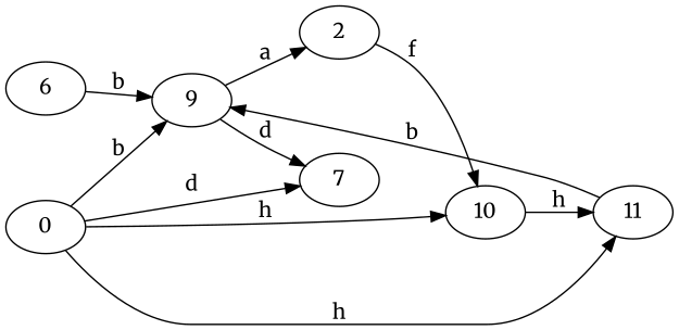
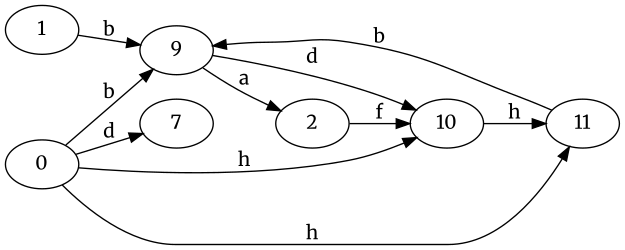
  strict digraph {
    fontname=Merriweather
    rankdir=LR
    node [fontname=Merriweather]
    edge [fontname=Merriweather]
    n1 [label=9]
-   1 [label=6]
+   1
    2
    7
    10
    11
    0
    n1 -> 2 [label=a]
-   n1 -> 7 [label=d]
+   n1 -> 10 [label=d]
    1 -> n1 [label=b]
    2 -> 10 [label=f]
    10 -> 11 [label=h]
    11 -> n1 [label=b]
    0 -> n1 [label=b]
    0 -> 7 [label=d]
    0 -> 10 [label=h]
    0 -> 11 [label=h]
  }
